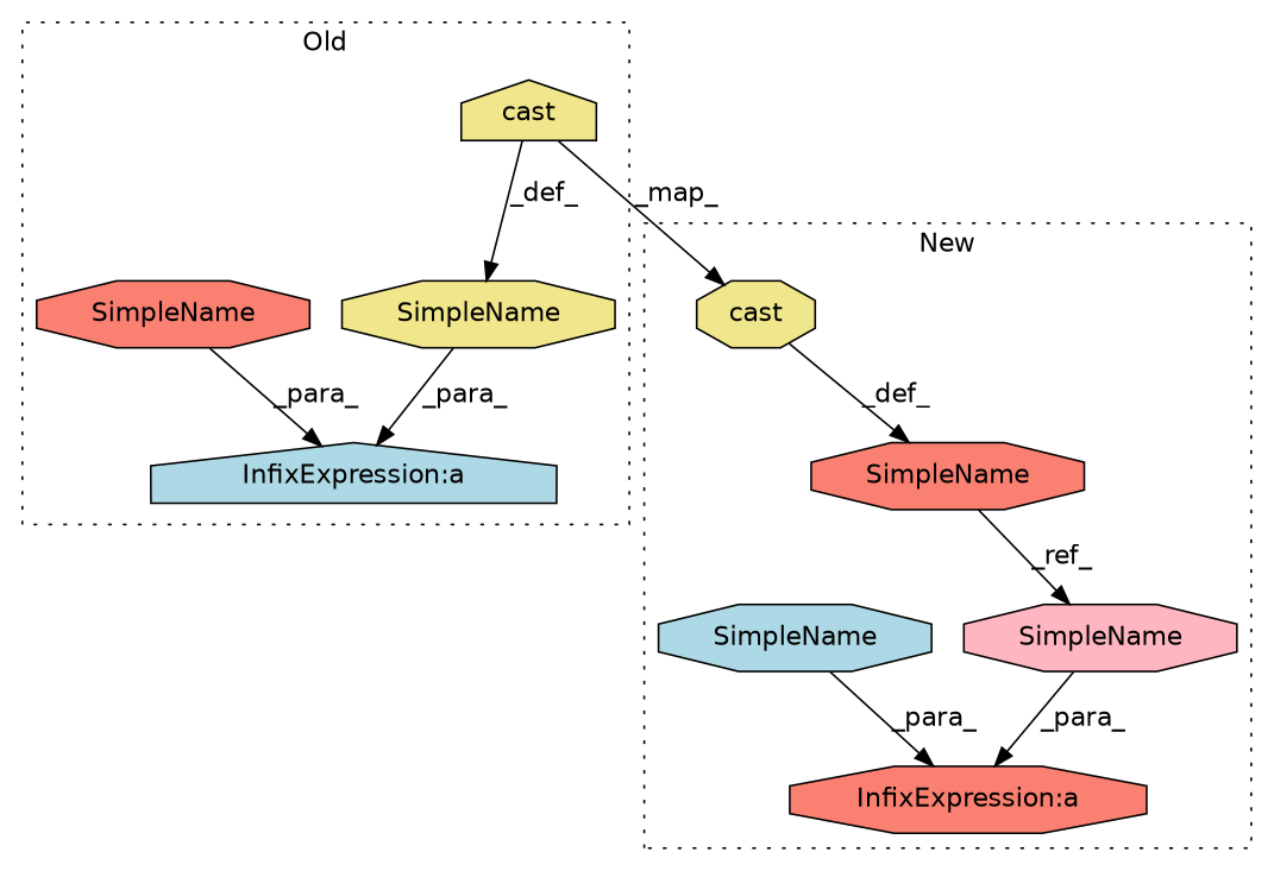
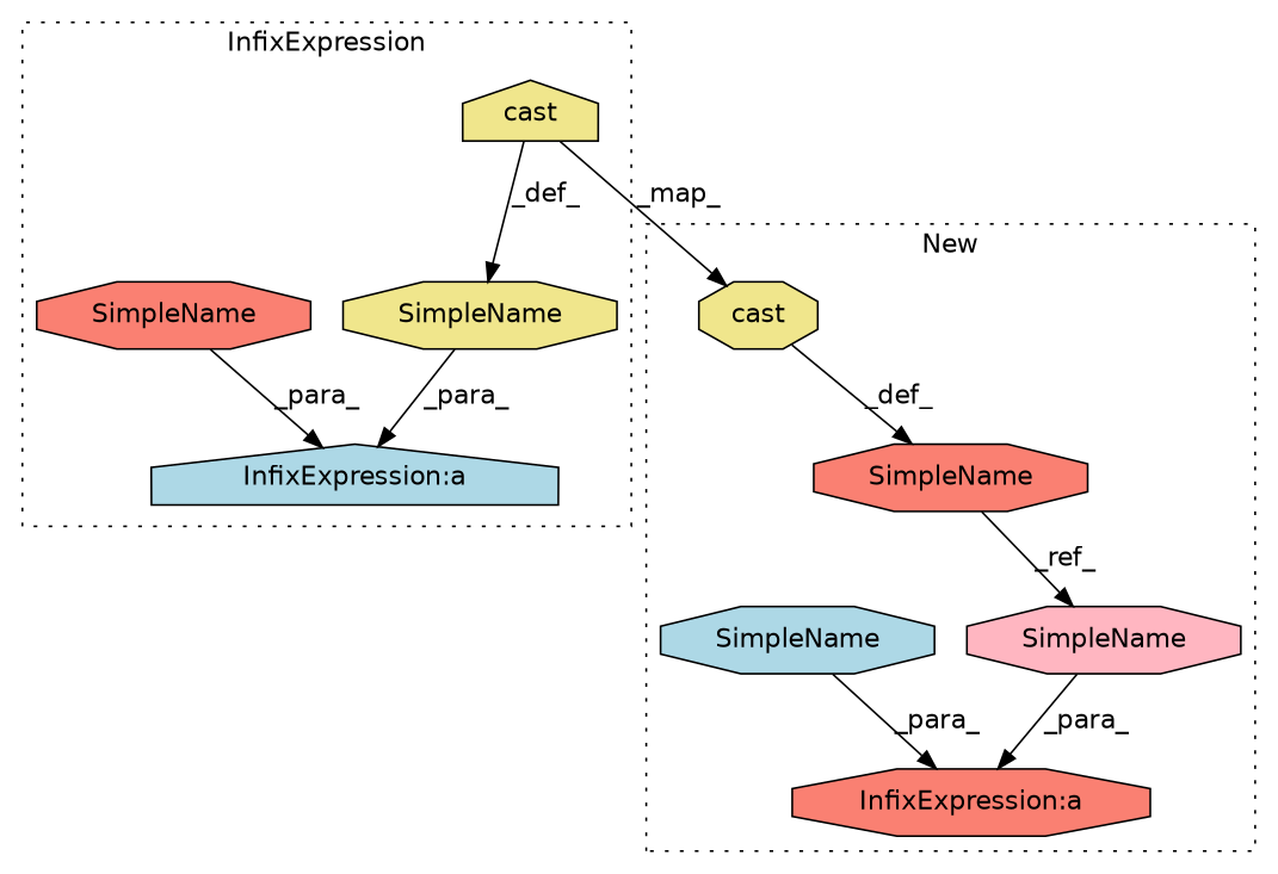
  digraph {
    fontname="DejaVu Sans"
    node [a=42 shape=octagon style=filled fillcolor=khaki fontname="DejaVu Sans"]
    edge [fontname="DejaVu Sans"]
    n1 [a=32 l="5,1" label=cast s="2323,2359" shape=house]
    n2 [label=SimpleName]
    n3 [a=27 l=3 label="InfixExpression:a" s=2309 shape=house fillcolor=lightblue]
    n4 [label=SimpleName fillcolor=salmon]
    n5 [a=32 l="5,1" label=cast s="2462,2498"]
    n6 [l=14 label=SimpleName s=2436 fillcolor=salmon]
    n7 [a=27 l=3 label="InfixExpression:a" s=2522 fillcolor=salmon]
    n8 [l=8 label=SimpleName s=2514 fillcolor=lightblue]
    n9 [l=14 label=SimpleName s=2525 fillcolor=lightpink]
    subgraph cluster_1 {
-     label=Old
+     label=InfixExpression
      style=dotted
      n1
      n2
      n3
      n4
    }
    subgraph cluster_2 {
      label=New
      style=dotted
      n5
      n6
      n7
      n8
      n9
    }
    n1 -> n2 [label=_def_]
    n1 -> n5 [label=_map_]
    n2 -> n3 [label=_para_]
    n4 -> n3 [label=_para_]
    n5 -> n6 [label=_def_]
    n6 -> n9 [label=_ref_]
    n8 -> n7 [label=_para_]
    n9 -> n7 [label=_para_]
  }
